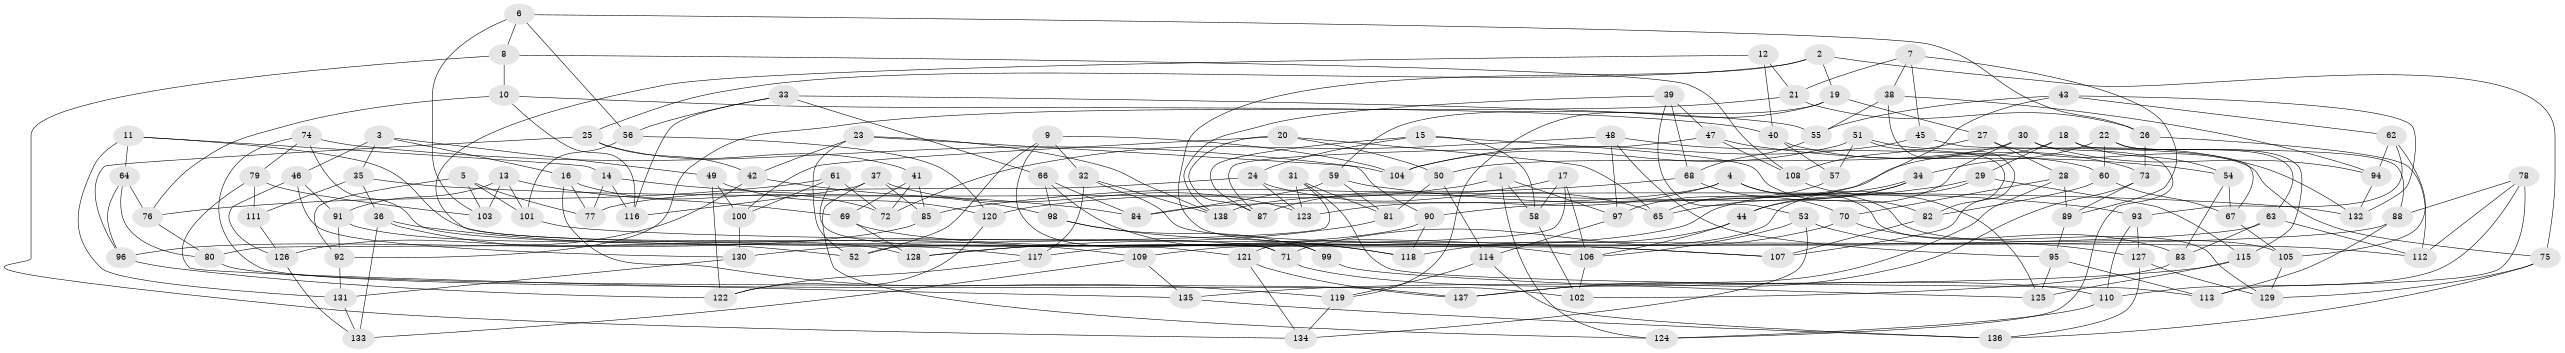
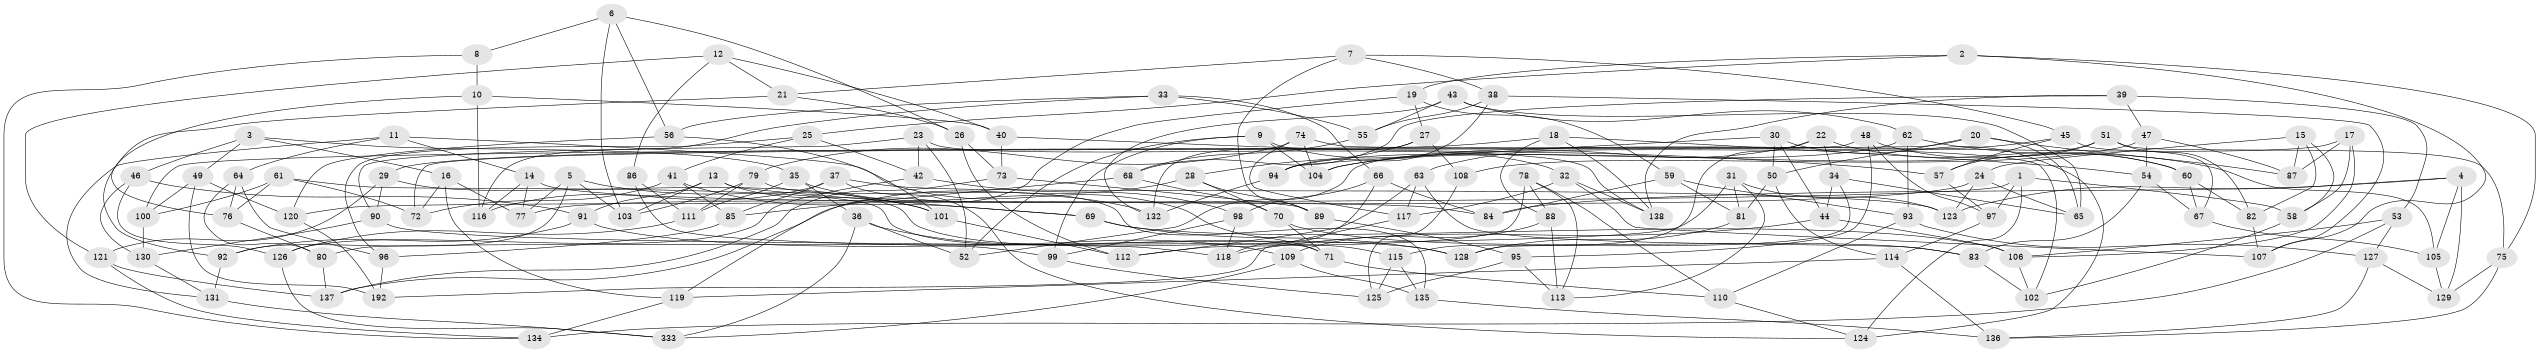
  graph {
    node [color=gray90 style=filled]
    1
    58
    97
    120
    124
    102
    114
-   122
+   122 [label=192]
    2
    19
    25
    75
    107
    119
    27
    59
    42
    41
    96
    129
    136
    3
    16
    35
    46
    49
    77
    72
    132
    36
    111
    91
    126
    130
    100
    4
    84
    105
    123
    5
    92
    101
    103
    131
    112
    6
    8
    26
    56
    10
    108
    134
    73
    7
    21
    38
    45
    89
    94
    55
    104
    57
    67
    95
    40
    76
    116
    125
    9
    32
    52
    99
    138
    117
    80
    11
    14
    64
    71
    110
-   133
+   133 [label=333]
    12
+   86
    121
    137
    13
    69
    106
    128
    15
    24
    82
    87
    65
    17
    18
    29
    54
    88
    115
    90
    83
    113
    109
    28
    81
    93
    20
    50
    22
    34
    60
    63
    44
    135
    23
    98
    118
    85
    70
    30
    31
    33
    66
    68
    37
    39
    47
    53
    127
    43
    62
    48
    51
    61
    74
    79
    78
    1 -- 58
    1 -- 97
    1 -- 120
    1 -- 124
    58 -- 102
    97 -- 114
    120 -- 122
    114 -- 119
    114 -- 136
    2 -- 19
    2 -- 25
    2 -- 75
    2 -- 107
    19 -- 119
    19 -- 27
    19 -- 59
    25 -- 42
    25 -- 41
    25 -- 96
    75 -- 129
    75 -- 136
    119 -- 134
    27 -- 132
    27 -- 108
    27 -- 28
    59 -- 84
    59 -- 81
    59 -- 93
    42 -- 126
    42 -- 98
    41 -- 72
    41 -- 69
    41 -- 85
    96 -- 122
    3 -- 16
    3 -- 35
    3 -- 46
    3 -- 49
    16 -- 119
    16 -- 77
    16 -- 72
    35 -- 132
    35 -- 36
    35 -- 111
    46 -- 91
    46 -- 126
    46 -- 130
    49 -- 120
    49 -- 122
    49 -- 100
    36 -- 52
    36 -- 133
    36 -- 109
    111 -- 126
    91 -- 92
    91 -- 128
    126 -- 133
    130 -- 131
    100 -- 130
    4 -- 129
    4 -- 84
    4 -- 105
    4 -- 123
    105 -- 129
    5 -- 77
    5 -- 92
    5 -- 101
    5 -- 103
    92 -- 131
    101 -- 112
    131 -- 133
    6 -- 103
    6 -- 8
    6 -- 26
    6 -- 56
    8 -- 10
-   8 -- 108
    8 -- 134
    26 -- 112
    26 -- 73
    56 -- 120
    56 -- 101
    10 -- 40
    10 -- 76
    10 -- 116
    108 -- 125
    73 -- 89
    73 -- 137
    7 -- 21
    7 -- 38
    7 -- 45
    7 -- 89
    21 -- 92
    21 -- 26
    38 -- 107
    38 -- 94
    38 -- 55
    45 -- 104
+   45 -- 57
    45 -- 67
    89 -- 95
    94 -- 132
    55 -- 68
    57 -- 97
    67 -- 105
    95 -- 125
    95 -- 113
    40 -- 73
    40 -- 57
    76 -- 80
    9 -- 104
    9 -- 32
    9 -- 52
    9 -- 99
    32 -- 107
    32 -- 138
    32 -- 117
    99 -- 125
    117 -- 122
    80 -- 137
    11 -- 131
    11 -- 14
    11 -- 64
    11 -- 71
    14 -- 77
    14 -- 84
    14 -- 116
    64 -- 96
    64 -- 76
    64 -- 80
    71 -- 110
    110 -- 124
    12 -- 21
    12 -- 40
+   12 -- 86
    12 -- 121
+   86 -- 111
+   86 -- 99
    121 -- 134
    121 -- 137
    13 -- 91
    13 -- 101
    13 -- 103
    13 -- 69
    69 -- 106
    69 -- 128
    106 -- 102
    15 -- 58
    15 -- 24
    15 -- 82
    15 -- 87
    24 -- 77
    24 -- 123
    24 -- 65
    82 -- 107
    17 -- 58
    17 -- 52
    17 -- 106
    17 -- 87
    18 -- 138
    18 -- 29
    18 -- 54
    18 -- 88
    29 -- 121
    29 -- 115
    29 -- 90
    54 -- 67
    54 -- 83
    88 -- 113
    88 -- 109
    115 -- 125
    115 -- 135
    90 -- 130
    90 -- 118
    83 -- 102
    109 -- 133
    109 -- 135
    28 -- 89
    28 -- 137
    28 -- 70
    81 -- 128
    93 -- 110
    93 -- 127
    20 -- 100
    20 -- 87
    20 -- 65
    20 -- 50
    50 -- 114
    50 -- 81
    22 -- 115
    22 -- 34
    22 -- 60
    22 -- 63
    34 -- 128
    34 -- 65
    34 -- 44
    60 -- 67
    60 -- 82
    63 -- 112
    63 -- 117
    63 -- 83
    44 -- 106
    44 -- 118
    135 -- 136
    23 -- 42
    23 -- 52
    23 -- 138
    23 -- 90
    98 -- 99
    98 -- 118
    85 -- 96
    70 -- 71
    70 -- 83
    30 -- 124
    30 -- 94
    30 -- 50
    30 -- 44
    31 -- 123
    31 -- 80
    31 -- 113
    31 -- 81
    33 -- 56
    33 -- 55
    33 -- 116
    33 -- 66
    66 -- 84
    66 -- 98
    66 -- 118
    68 -- 85
    68 -- 70
    37 -- 124
    37 -- 123
    37 -- 116
    37 -- 85
    39 -- 138
    39 -- 68
    39 -- 47
    39 -- 53
    47 -- 108
    47 -- 87
    47 -- 54
    53 -- 134
    53 -- 106
    53 -- 127
    127 -- 129
    127 -- 136
    43 -- 132
    43 -- 55
    43 -- 65
    43 -- 62
    62 -- 105
    62 -- 94
    62 -- 93
    48 -- 97
    48 -- 72
    48 -- 95
    48 -- 60
    51 -- 75
    51 -- 104
    51 -- 57
    51 -- 82
    61 -- 72
    61 -- 100
    61 -- 76
    61 -- 71
    74 -- 102
    74 -- 104
    74 -- 117
    74 -- 79
    79 -- 111
    79 -- 103
    79 -- 135
    78 -- 112
    78 -- 110
    78 -- 88
    78 -- 113
  }
